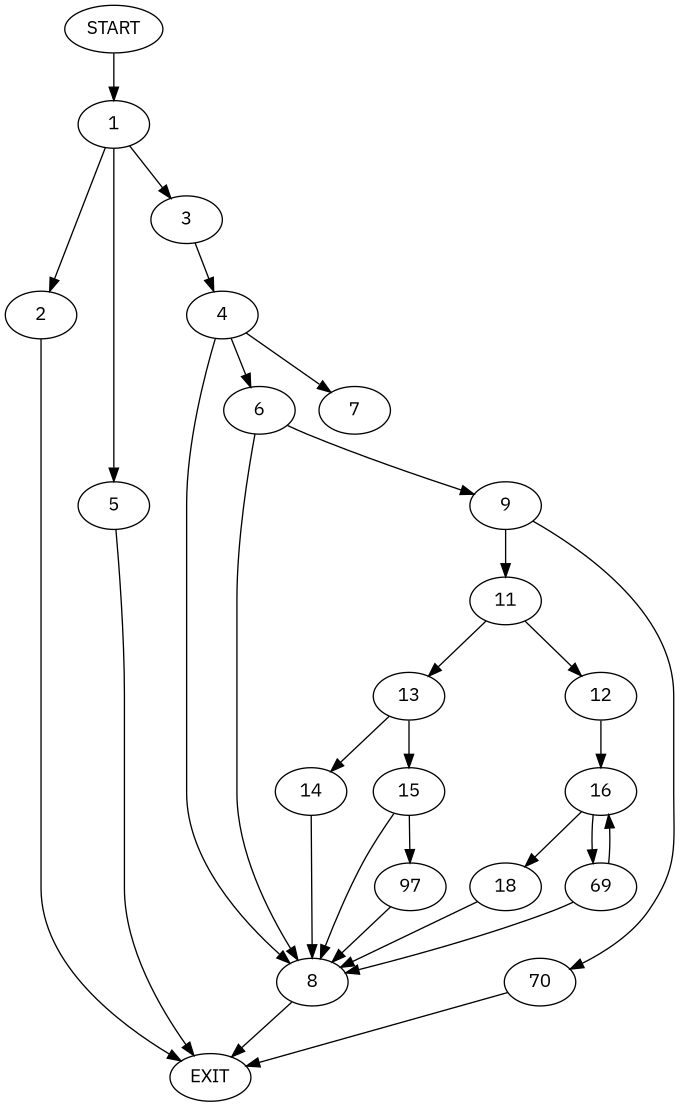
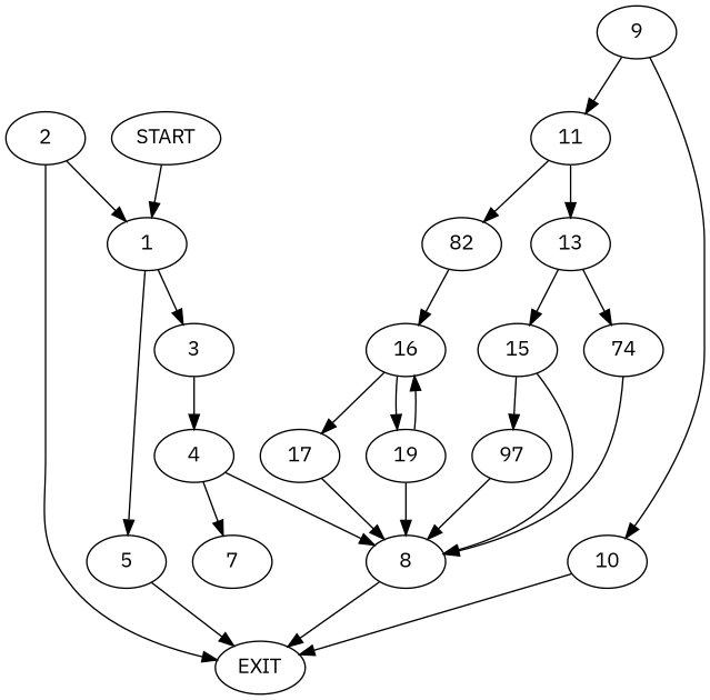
  digraph {
    fontname="IBM Plex Sans"
    node [fontname="IBM Plex Sans"]
    edge [fontname="IBM Plex Sans"]
    n1 [label=START]
    1
    2
    3
    5
    n6 [label=EXIT]
    4
-   6
    7
    8
    9
-   10 [label=70]
+   10
    11
-   12
+   12 [label=82]
    13
    16
-   14
+   14 [label=74]
    15
-   18
-   19 [label=69]
+   18 [label=17]
+   19
    n21 [label=97]
    n1 -> 1
-   1 -> 2
+   2 -> 1
    1 -> 3
    1 -> 5
    2 -> n6
    3 -> 4
    5 -> n6
-   4 -> 6
    4 -> 7
    4 -> 8
-   6 -> 8
-   6 -> 9
    8 -> n6
    9 -> 10
    9 -> 11
    10 -> n6
    11 -> 12
    11 -> 13
    12 -> 16
    13 -> 14
    13 -> 15
    16 -> 18
    16 -> 19
    14 -> 8
    15 -> 8
    15 -> n21
    18 -> 8
    19 -> 8
    19 -> 16
    n21 -> 8
  }
